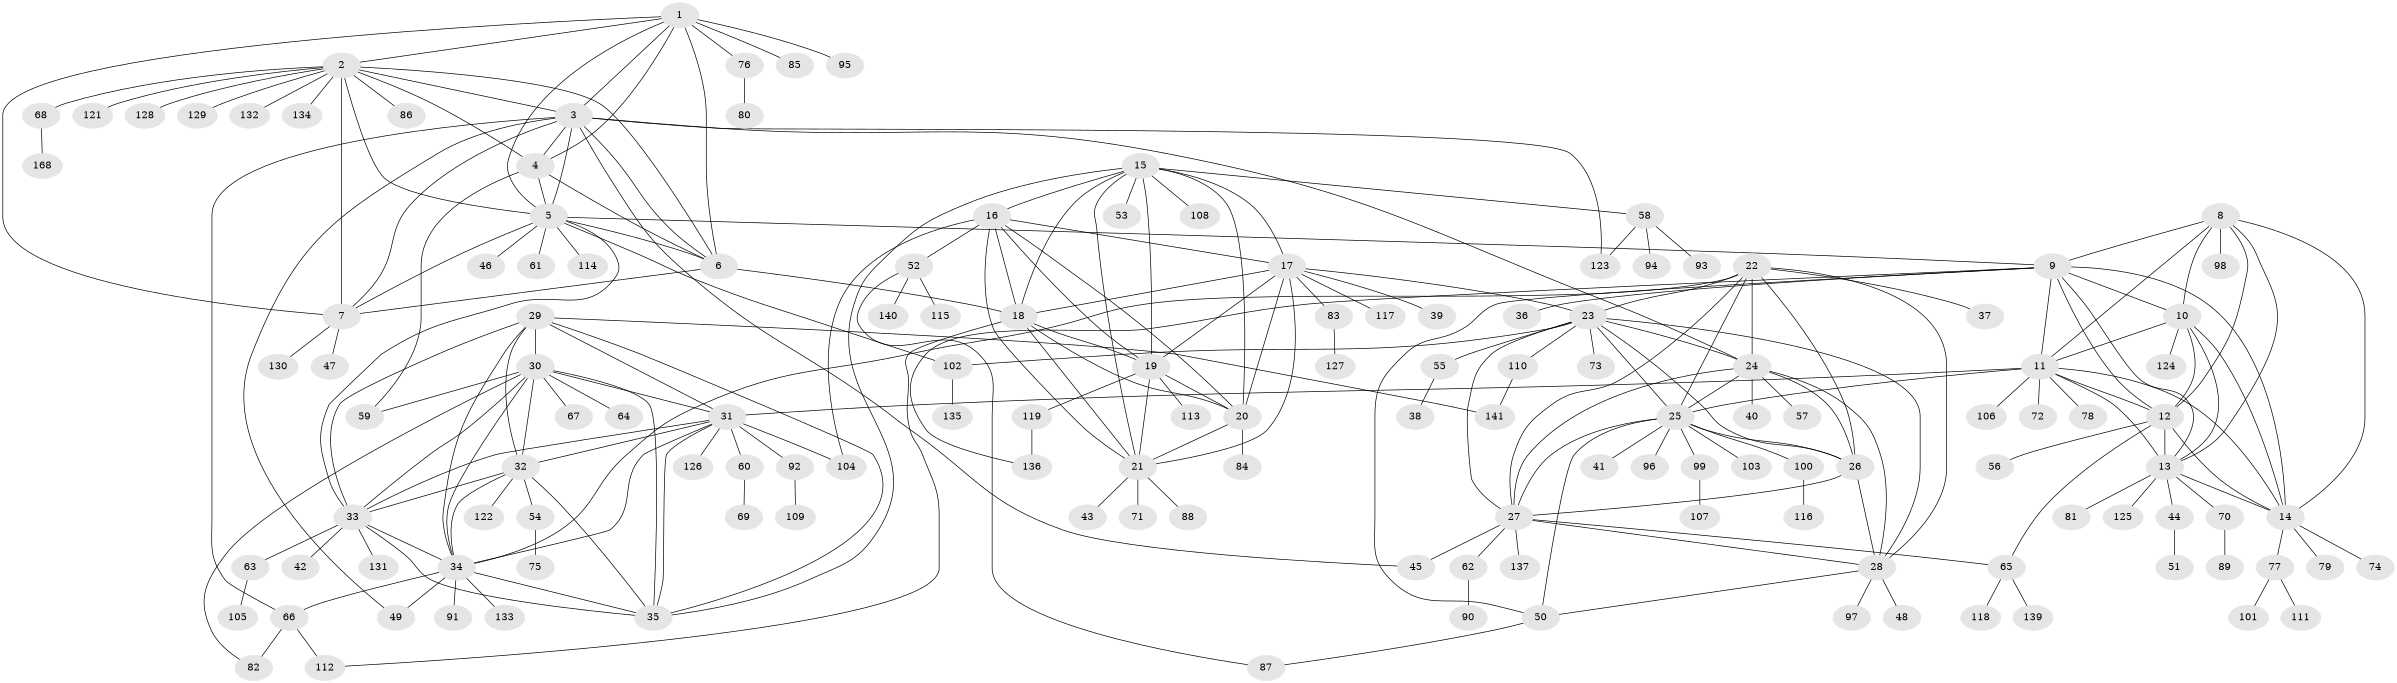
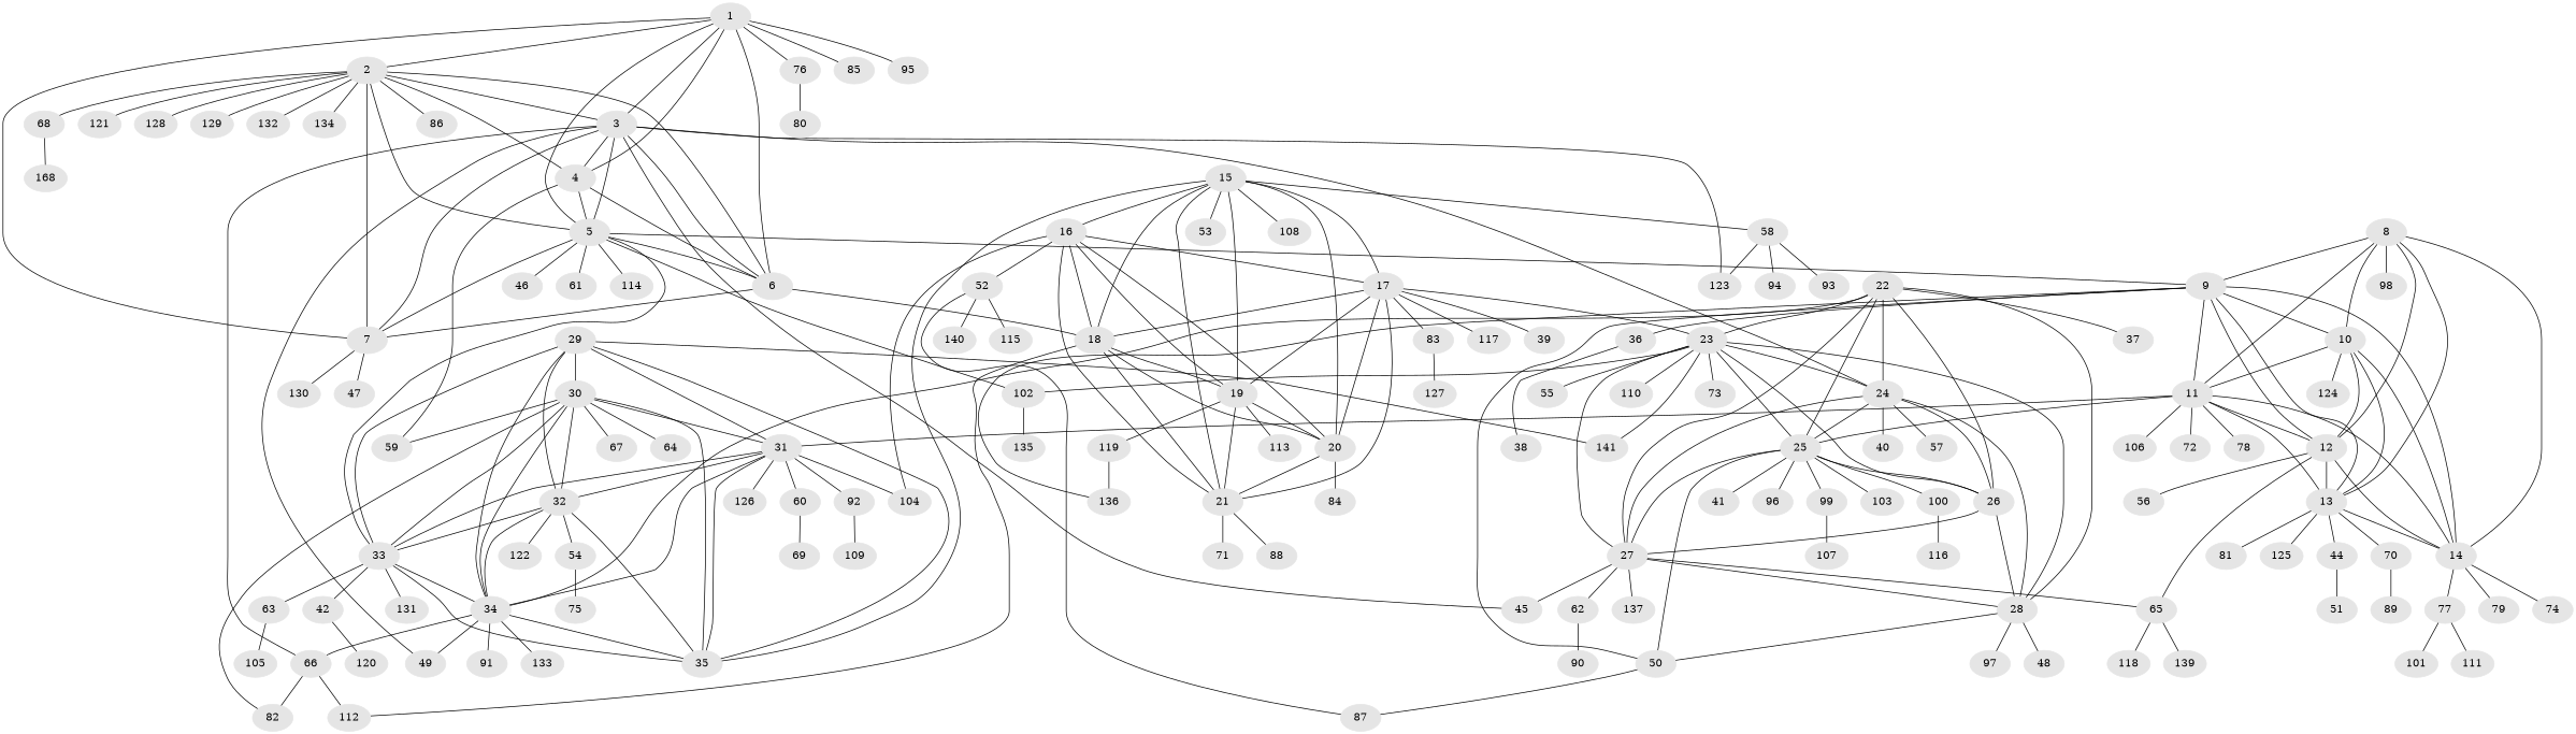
  graph {
    node [color=gray90 style=filled]
    1
    2
    3
    4
    5
    6
    7
    76
    85
    95
    68
    86
    121
    128
    129
    132
    134
    24
    45
    49
    66
    123
    59
    9
    33
    46
    61
    102
    114
    18
    47
    130
    80
    n34 [label=168]
    25
    26
    27
    28
    40
    57
    112
    82
    10
    11
    12
    13
    14
    36
    50
    136
    35
    34
    42
    63
    131
    135
    20
    19
    21
    8
    98
    124
    31
    72
    78
    106
    56
    65
    44
    70
    81
    125
    74
    77
    79
    38
    87
    41
    96
    99
    100
    103
    104
    32
    60
    92
    126
    84
    118
    139
    51
    89
    101
    111
    15
    16
    17
    53
    58
    108
    52
    23
    39
    83
    117
    113
    119
-   43
    71
    88
    93
    94
    115
    140
    55
    73
    110
    141
    127
    22
    37
    62
    137
    48
    97
    91
    133
    107
    116
    90
    29
    30
    64
    67
    54
    122
    69
    109
    75
+   120
    105
    1 -- 2
    1 -- 3
    1 -- 4
    1 -- 5
    1 -- 6
    1 -- 7
    1 -- 76
    1 -- 85
    1 -- 95
    2 -- 3
    2 -- 4
    2 -- 5
    2 -- 6
    2 -- 7
    2 -- 68
    2 -- 86
    2 -- 121
    2 -- 128
    2 -- 129
    2 -- 132
    2 -- 134
    3 -- 4
    3 -- 5
    3 -- 6
    3 -- 7
    3 -- 24
    3 -- 45
    3 -- 49
    3 -- 66
    3 -- 123
    4 -- 5
    4 -- 6
    4 -- 59
    5 -- 6
    5 -- 7
    5 -- 9
    5 -- 33
    5 -- 46
    5 -- 61
    5 -- 102
    5 -- 114
    6 -- 7
    6 -- 18
    7 -- 47
    7 -- 130
    76 -- 80
    68 -- n34
    24 -- 25
    24 -- 26
    24 -- 27
    24 -- 28
    24 -- 40
    24 -- 57
    66 -- 112
    66 -- 82
    9 -- 10
    9 -- 11
    9 -- 12
    9 -- 13
    9 -- 14
    9 -- 36
    9 -- 50
    9 -- 136
    33 -- 35
    33 -- 34
    33 -- 42
    33 -- 63
    33 -- 131
    102 -- 135
    18 -- 112
    18 -- 20
    18 -- 19
    18 -- 21
    25 -- 26
    25 -- 27
    25 -- 50
    25 -- 41
    25 -- 96
    25 -- 99
    25 -- 100
    25 -- 103
    26 -- 27
    26 -- 28
    27 -- 45
    27 -- 28
    27 -- 65
    27 -- 62
    27 -- 137
    28 -- 50
    28 -- 48
    28 -- 97
    10 -- 11
    10 -- 12
    10 -- 13
    10 -- 14
    10 -- 124
    11 -- 25
    11 -- 12
    11 -- 13
    11 -- 14
    11 -- 31
    11 -- 72
    11 -- 78
    11 -- 106
    12 -- 13
    12 -- 14
    12 -- 56
    12 -- 65
    13 -- 14
    13 -- 44
    13 -- 70
    13 -- 81
    13 -- 125
    14 -- 74
    14 -- 77
    14 -- 79
-   55 -- 38
+   36 -- 38
    50 -- 87
    34 -- 49
    34 -- 66
    34 -- 35
    34 -- 91
    34 -- 133
+   42 -- 120
    63 -- 105
    20 -- 21
    20 -- 84
    19 -- 20
    19 -- 21
    19 -- 113
    19 -- 119
-   21 -- 43
    21 -- 71
    21 -- 88
    8 -- 9
    8 -- 10
    8 -- 11
    8 -- 12
    8 -- 13
    8 -- 14
    8 -- 98
    31 -- 33
    31 -- 35
    31 -- 34
    31 -- 104
    31 -- 32
    31 -- 60
    31 -- 92
    31 -- 126
    65 -- 118
    65 -- 139
    44 -- 51
    70 -- 89
    77 -- 101
    77 -- 111
    99 -- 107
    100 -- 116
    32 -- 33
    32 -- 35
    32 -- 34
    32 -- 54
    32 -- 122
    60 -- 69
    92 -- 109
    15 -- 18
    15 -- 35
    15 -- 20
    15 -- 19
    15 -- 21
    15 -- 16
    15 -- 17
    15 -- 53
    15 -- 58
    15 -- 108
    16 -- 18
    16 -- 20
    16 -- 19
    16 -- 21
    16 -- 104
    16 -- 17
    16 -- 52
    17 -- 18
    17 -- 20
    17 -- 19
    17 -- 21
    17 -- 23
    17 -- 39
    17 -- 83
    17 -- 117
    58 -- 123
    58 -- 93
    58 -- 94
    52 -- 87
    52 -- 115
    52 -- 140
    23 -- 24
    23 -- 102
    23 -- 25
    23 -- 26
    23 -- 27
    23 -- 28
    23 -- 55
    23 -- 73
    23 -- 110
-   110 -- 141
+   23 -- 141
    83 -- 127
    119 -- 136
    22 -- 24
    22 -- 25
    22 -- 26
    22 -- 27
    22 -- 28
    22 -- 34
    22 -- 23
    22 -- 37
    62 -- 90
    29 -- 33
    29 -- 35
    29 -- 34
    29 -- 31
    29 -- 32
    29 -- 141
    29 -- 30
    30 -- 59
    30 -- 33
    30 -- 82
    30 -- 35
    30 -- 34
    30 -- 31
    30 -- 32
    30 -- 64
    30 -- 67
    54 -- 75
  }
